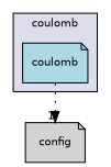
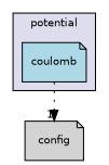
  digraph {
    compound=true
    node [fontname=Helvetica fontsize=10 shape=note style=filled color=black]
    n1 [fillcolor=lightblue label=coulomb pencolor=black]
    n2 [fillcolor=lightgrey label=config]
    subgraph cluster_1 {
      bgcolor="#ddddee"
      fontname=Helvetica
      fontsize=10
-     label=coulomb
+     label=potential
      pencolor=black
      n1
    }
    n1 -> n2 [headlabel=1 labeldistance=1.5 labelfontname=Helvetica labelfontsize=10 style=dotted]
  }
